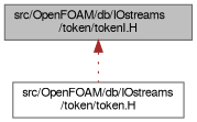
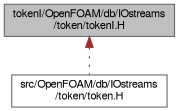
  digraph {
    node [color=gray40 fontname=FreeSans fontsize=10 shape=box]
-   n1 [fillcolor=grey75 fontcolor=black height=0.2 label="src/OpenFOAM/db/IOstreams\l/token/tokenI.H" style=filled width=0.4]
+   n1 [fillcolor=grey75 fontcolor=black height=0.2 label="tokenI/OpenFOAM/db/IOstreams\l/token/tokenI.H" style=filled width=0.4]
    n2 [height=0.2 label="src/OpenFOAM/db/IOstreams\l/token/token.H" width=0.4]
    n1 -> n2 [color=brown dir=back fontname=FreeSans fontsize=10 labelfontname=FreeSans labelfontsize=10 style=dotted]
  }
